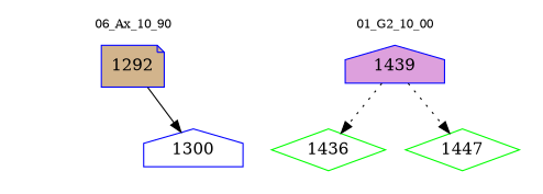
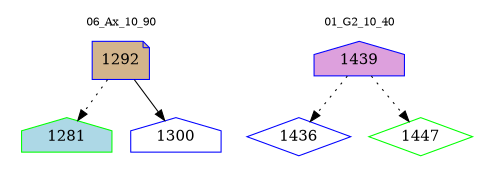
  digraph {
    node [color=blue fillcolor=white shape=house style=filled]
    edge [color=black style=dotted]
    n1 [fillcolor=tan label=1292 shape=note]
+   n2 [color=green fillcolor=lightblue label=1281]
    n3 [label=1300]
    n4 [fillcolor=plum label=1439]
-   n5 [color=green label=1436 shape=diamond]
+   n5 [label=1436 shape=diamond]
    n6 [color=green label=1447 shape=diamond]
    subgraph cluster_1 {
      color=white
      fontsize=10
      label="06_Ax_10_90"
      n1
+     n2
      n3
    }
    subgraph cluster_2 {
      color=white
      fontsize=10
-     label="01_G2_10_00"
+     label="01_G2_10_40"
      n4
      n5
      n6
    }
+   n1 -> n2
    n1 -> n3 [style=solid]
    n4 -> n5
    n4 -> n6
  }
